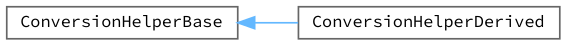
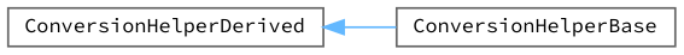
  digraph {
    rankdir=LR
    fontname="Source Code Pro"
    node [color=grey40 fillcolor=white fontname="Source Code Pro" fontsize=10 shape=box style=filled]
    n1 [height=0.2 label=ConversionHelperBase width=0.4]
    n2 [height=0.2 label=ConversionHelperDerived width=0.4]
-   n1 -> n2 [color=steelblue1 dir=back fontname="Source Code Pro" fontsize=10 labelfontname=Helvetica labelfontsize=10 style=solid]
+   n2 -> n1 [color=steelblue1 dir=back fontname="Source Code Pro" fontsize=10 labelfontname=Helvetica labelfontsize=10 style=solid]
  }
